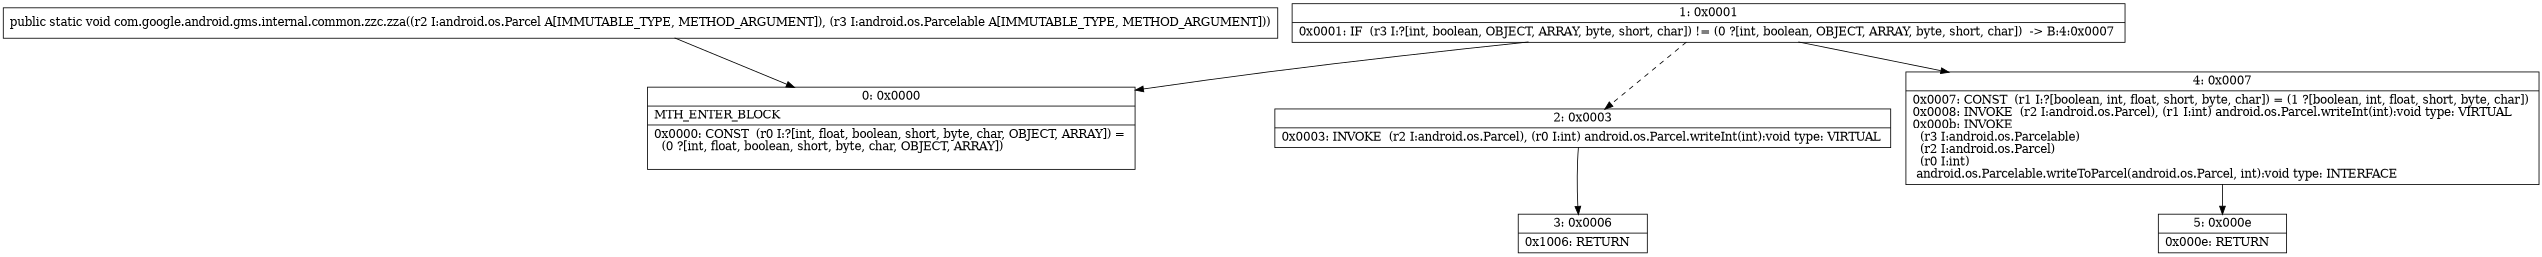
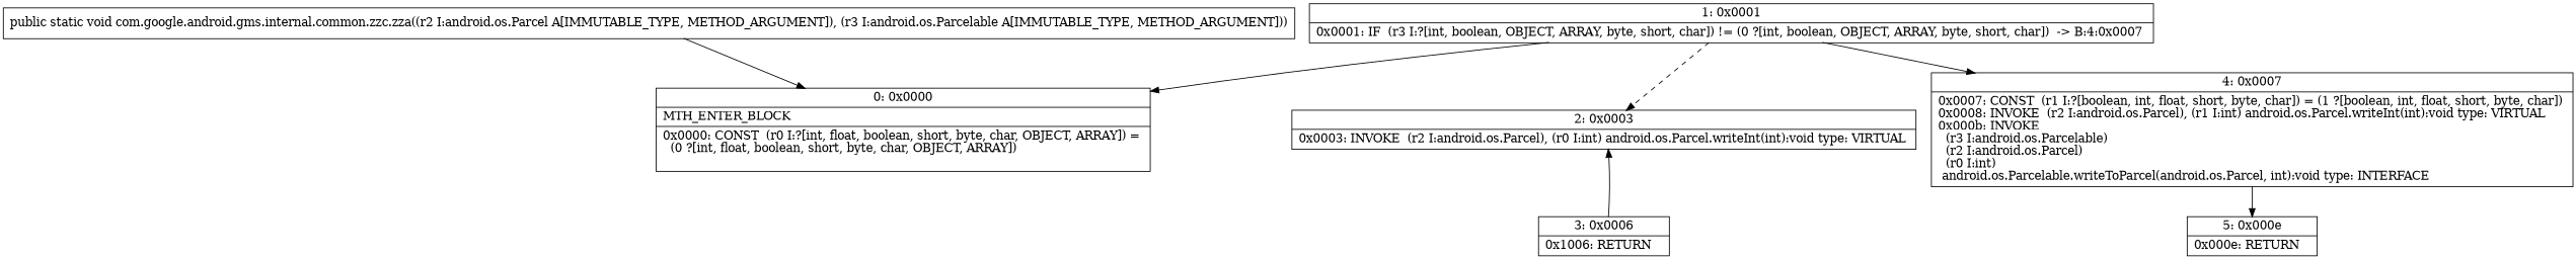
  digraph {
    node [shape=record]
    n1 [label="{0\:\ 0x0000|MTH_ENTER_BLOCK\l|0x0000: CONST  (r0 I:?[int, float, boolean, short, byte, char, OBJECT, ARRAY]) = \l  (0 ?[int, float, boolean, short, byte, char, OBJECT, ARRAY])\l \l}"]
    n2 [label="{1\:\ 0x0001|0x0001: IF  (r3 I:?[int, boolean, OBJECT, ARRAY, byte, short, char]) != (0 ?[int, boolean, OBJECT, ARRAY, byte, short, char])  \-\> B:4:0x0007 \l}"]
    n3 [label="{2\:\ 0x0003|0x0003: INVOKE  (r2 I:android.os.Parcel), (r0 I:int) android.os.Parcel.writeInt(int):void type: VIRTUAL \l}"]
    n4 [label="{4\:\ 0x0007|0x0007: CONST  (r1 I:?[boolean, int, float, short, byte, char]) = (1 ?[boolean, int, float, short, byte, char]) \l0x0008: INVOKE  (r2 I:android.os.Parcel), (r1 I:int) android.os.Parcel.writeInt(int):void type: VIRTUAL \l0x000b: INVOKE  \l  (r3 I:android.os.Parcelable)\l  (r2 I:android.os.Parcel)\l  (r0 I:int)\l android.os.Parcelable.writeToParcel(android.os.Parcel, int):void type: INTERFACE \l}"]
    n5 [label="{3\:\ 0x0006|0x1006: RETURN   \l}"]
    n6 [label="{5\:\ 0x000e|0x000e: RETURN   \l}"]
    n7 [label="{public static void com.google.android.gms.internal.common.zzc.zza((r2 I:android.os.Parcel A[IMMUTABLE_TYPE, METHOD_ARGUMENT]), (r3 I:android.os.Parcelable A[IMMUTABLE_TYPE, METHOD_ARGUMENT])) }"]
    n2 -> n1
    n2 -> n3 [style=dashed]
    n2 -> n4
-   n3 -> n5
+   n5 -> n3
    n4 -> n6
    n7 -> n1
  }
